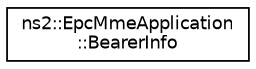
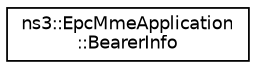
  digraph {
    rankdir=LR
-   n1 [color=black fillcolor=white fontname=Helvetica fontsize=10 height=0.2 label="ns2::EpcMmeApplication\l::BearerInfo" shape=record style=filled width=0.4]
+   n1 [color=black fillcolor=white fontname=Helvetica fontsize=10 height=0.2 label="ns3::EpcMmeApplication\l::BearerInfo" shape=record style=filled width=0.4]
  }
